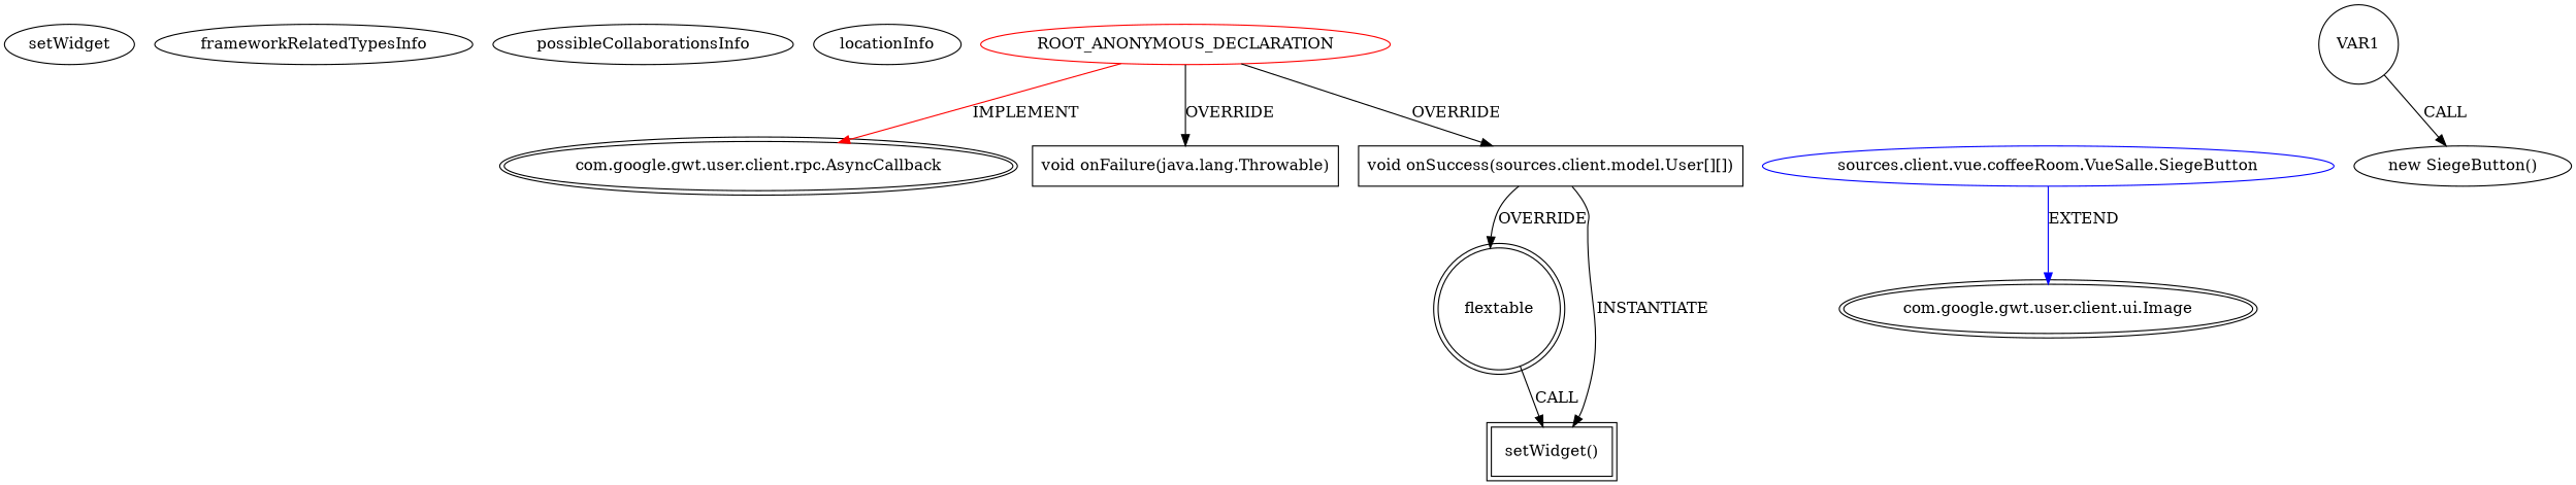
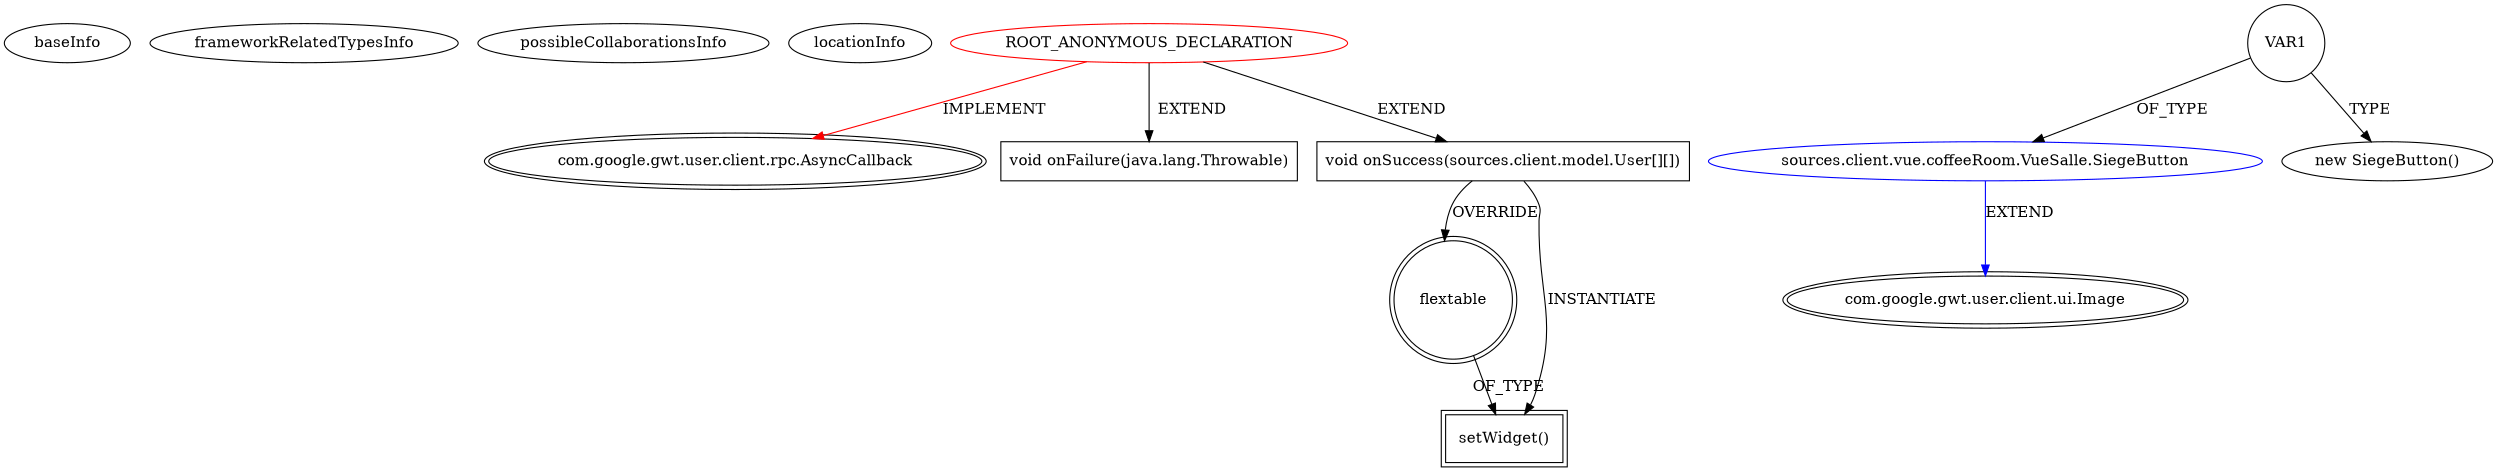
  digraph {
    node [isFrameworkType=false]
-   baseInfo [category=extension_graph graphId=239 isAnonymous=true possibleRelation=true label=setWidget isFrameworkType=""]
+   baseInfo [category=extension_graph graphId=239 isAnonymous=true possibleRelation=true isFrameworkType=""]
    frameworkRelatedTypesInfo [0="com.google.gwt.user.client.rpc.AsyncCallback" isFrameworkType=""]
    possibleCollaborationsInfo [0="239~OVERRIDING_METHOD_DECLARATION-INSTANTIATION-~com.google.gwt.user.client.rpc.AsyncCallback ~com.google.gwt.user.client.ui.Image ~true~false" isFrameworkType=""]
    locationInfo [contextSignature="void VueSalle(sources.client.vue.coffeeRoom.ListUserPanel,int)" filePath="/MainMain-ChatCafeine/ChatCafeine-master/ChatCafeine/src/sources/client/vue/coffeeRoom/VueSalle.java" graphId=239 projectName="MainMain-ChatCafeine" isFrameworkType=""]
    n5 [color=red label=ROOT_ANONYMOUS_DECLARATION vertexType=ROOT_ANONYMOUS_DECLARATION]
    n6 [isFrameworkType=true label="com.google.gwt.user.client.rpc.AsyncCallback" peripheries=2 vertexType=FRAMEWORK_INTERFACE_TYPE]
    n7 [label="void onFailure(java.lang.Throwable)" shape=box vertexType=OVERRIDING_METHOD_DECLARATION]
    n8 [label="void onSuccess(sources.client.model.User[][])" shape=box vertexType=OVERRIDING_METHOD_DECLARATION]
    n9 [isFrameworkType=true label=flextable peripheries=2 shape=circle vertexType=VARIABLE_EXPRESION]
    n10 [isFrameworkType=true label="setWidget()" peripheries=2 shape=box vertexType=INSIDE_CALL]
    n11 [label=VAR1 shape=circle vertexType=VARIABLE_EXPRESION]
    n12 [color=blue label="sources.client.vue.coffeeRoom.VueSalle.SiegeButton" vertexType=REFERENCE_CLIENT_CLASS_DECLARATION]
    n13 [label="new SiegeButton()" vertexType=CONSTRUCTOR_CALL]
    n14 [isFrameworkType=true label="com.google.gwt.user.client.ui.Image" peripheries=2 vertexType=FRAMEWORK_CLASS_TYPE]
    n5 -> n6 [color=red label=IMPLEMENT]
-   n5 -> n7 [label=OVERRIDE]
-   n5 -> n8 [label=OVERRIDE]
+   n5 -> n7 [label=EXTEND]
+   n5 -> n8 [label=EXTEND]
    n8 -> n9 [label=OVERRIDE]
    n8 -> n10 [label=INSTANTIATE]
-   n9 -> n10 [label=CALL]
-   n11 -> n13 [label=CALL]
+   n9 -> n10 [label=OF_TYPE]
+   n11 -> n12 [label=OF_TYPE]
+   n11 -> n13 [label=TYPE]
    n12 -> n14 [color=blue label=EXTEND]
  }
